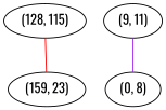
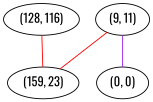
  graph {
    fontname=Oswald
    node [fontname=Oswald]
    edge [color=red fontname=Oswald weight=1]
    n1 [label="(159, 23)"]
-   "(128, 115)"
+   "(128, 115)" [label="(128, 116)"]
    "(9, 11)"
-   "(0, 0)" [label="(0, 8)"]
+   "(0, 0)"
    "(128, 115)" -- n1
+   "(9, 11)" -- n1
    "(9, 11)" -- "(0, 0)" [color=purple weight=4]
  }
